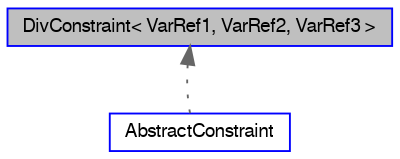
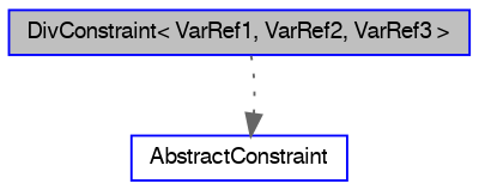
  digraph {
    node [color=blue fontname=FreeSans fontsize=10 shape=record style=filled]
    n1 [fillcolor=grey75 fontcolor=black height=0.2 label="DivConstraint\< VarRef1, VarRef2, VarRef3 \>" width=0.4]
    n2 [fillcolor=white height=0.2 label=AbstractConstraint width=0.4]
-   n1 -> n2 [color=gray40 dir=back fontname=FreeSans fontsize=10 labelfontname=FreeSans labelfontsize=10 style=dotted]
+   n2 -> n1 [color=gray40 dir=back fontname=FreeSans fontsize=10 labelfontname=FreeSans labelfontsize=10 style=dotted]
  }
